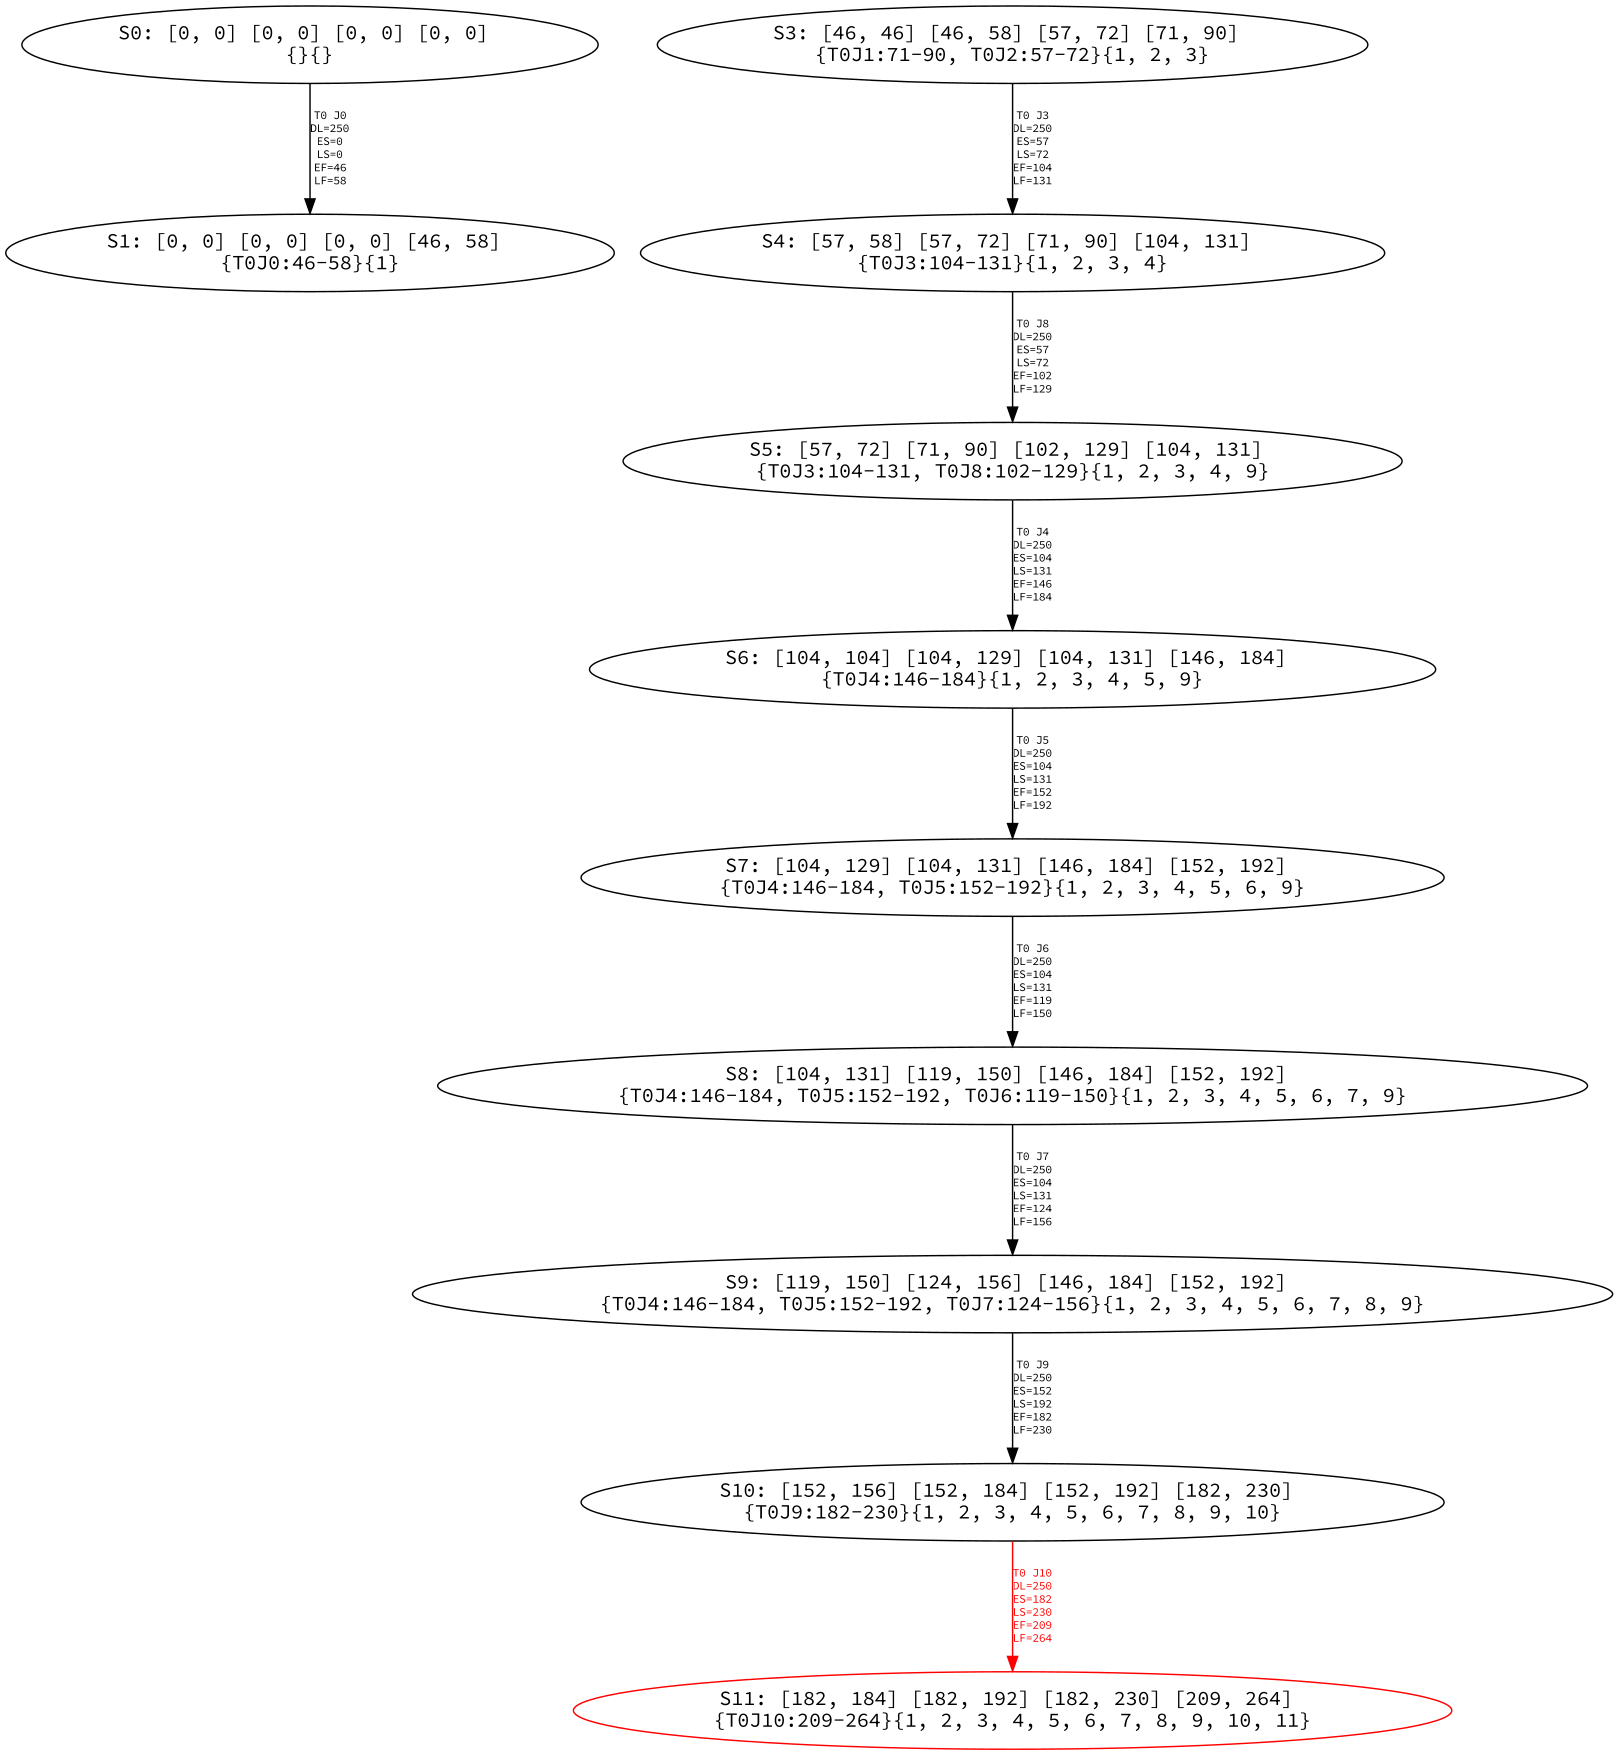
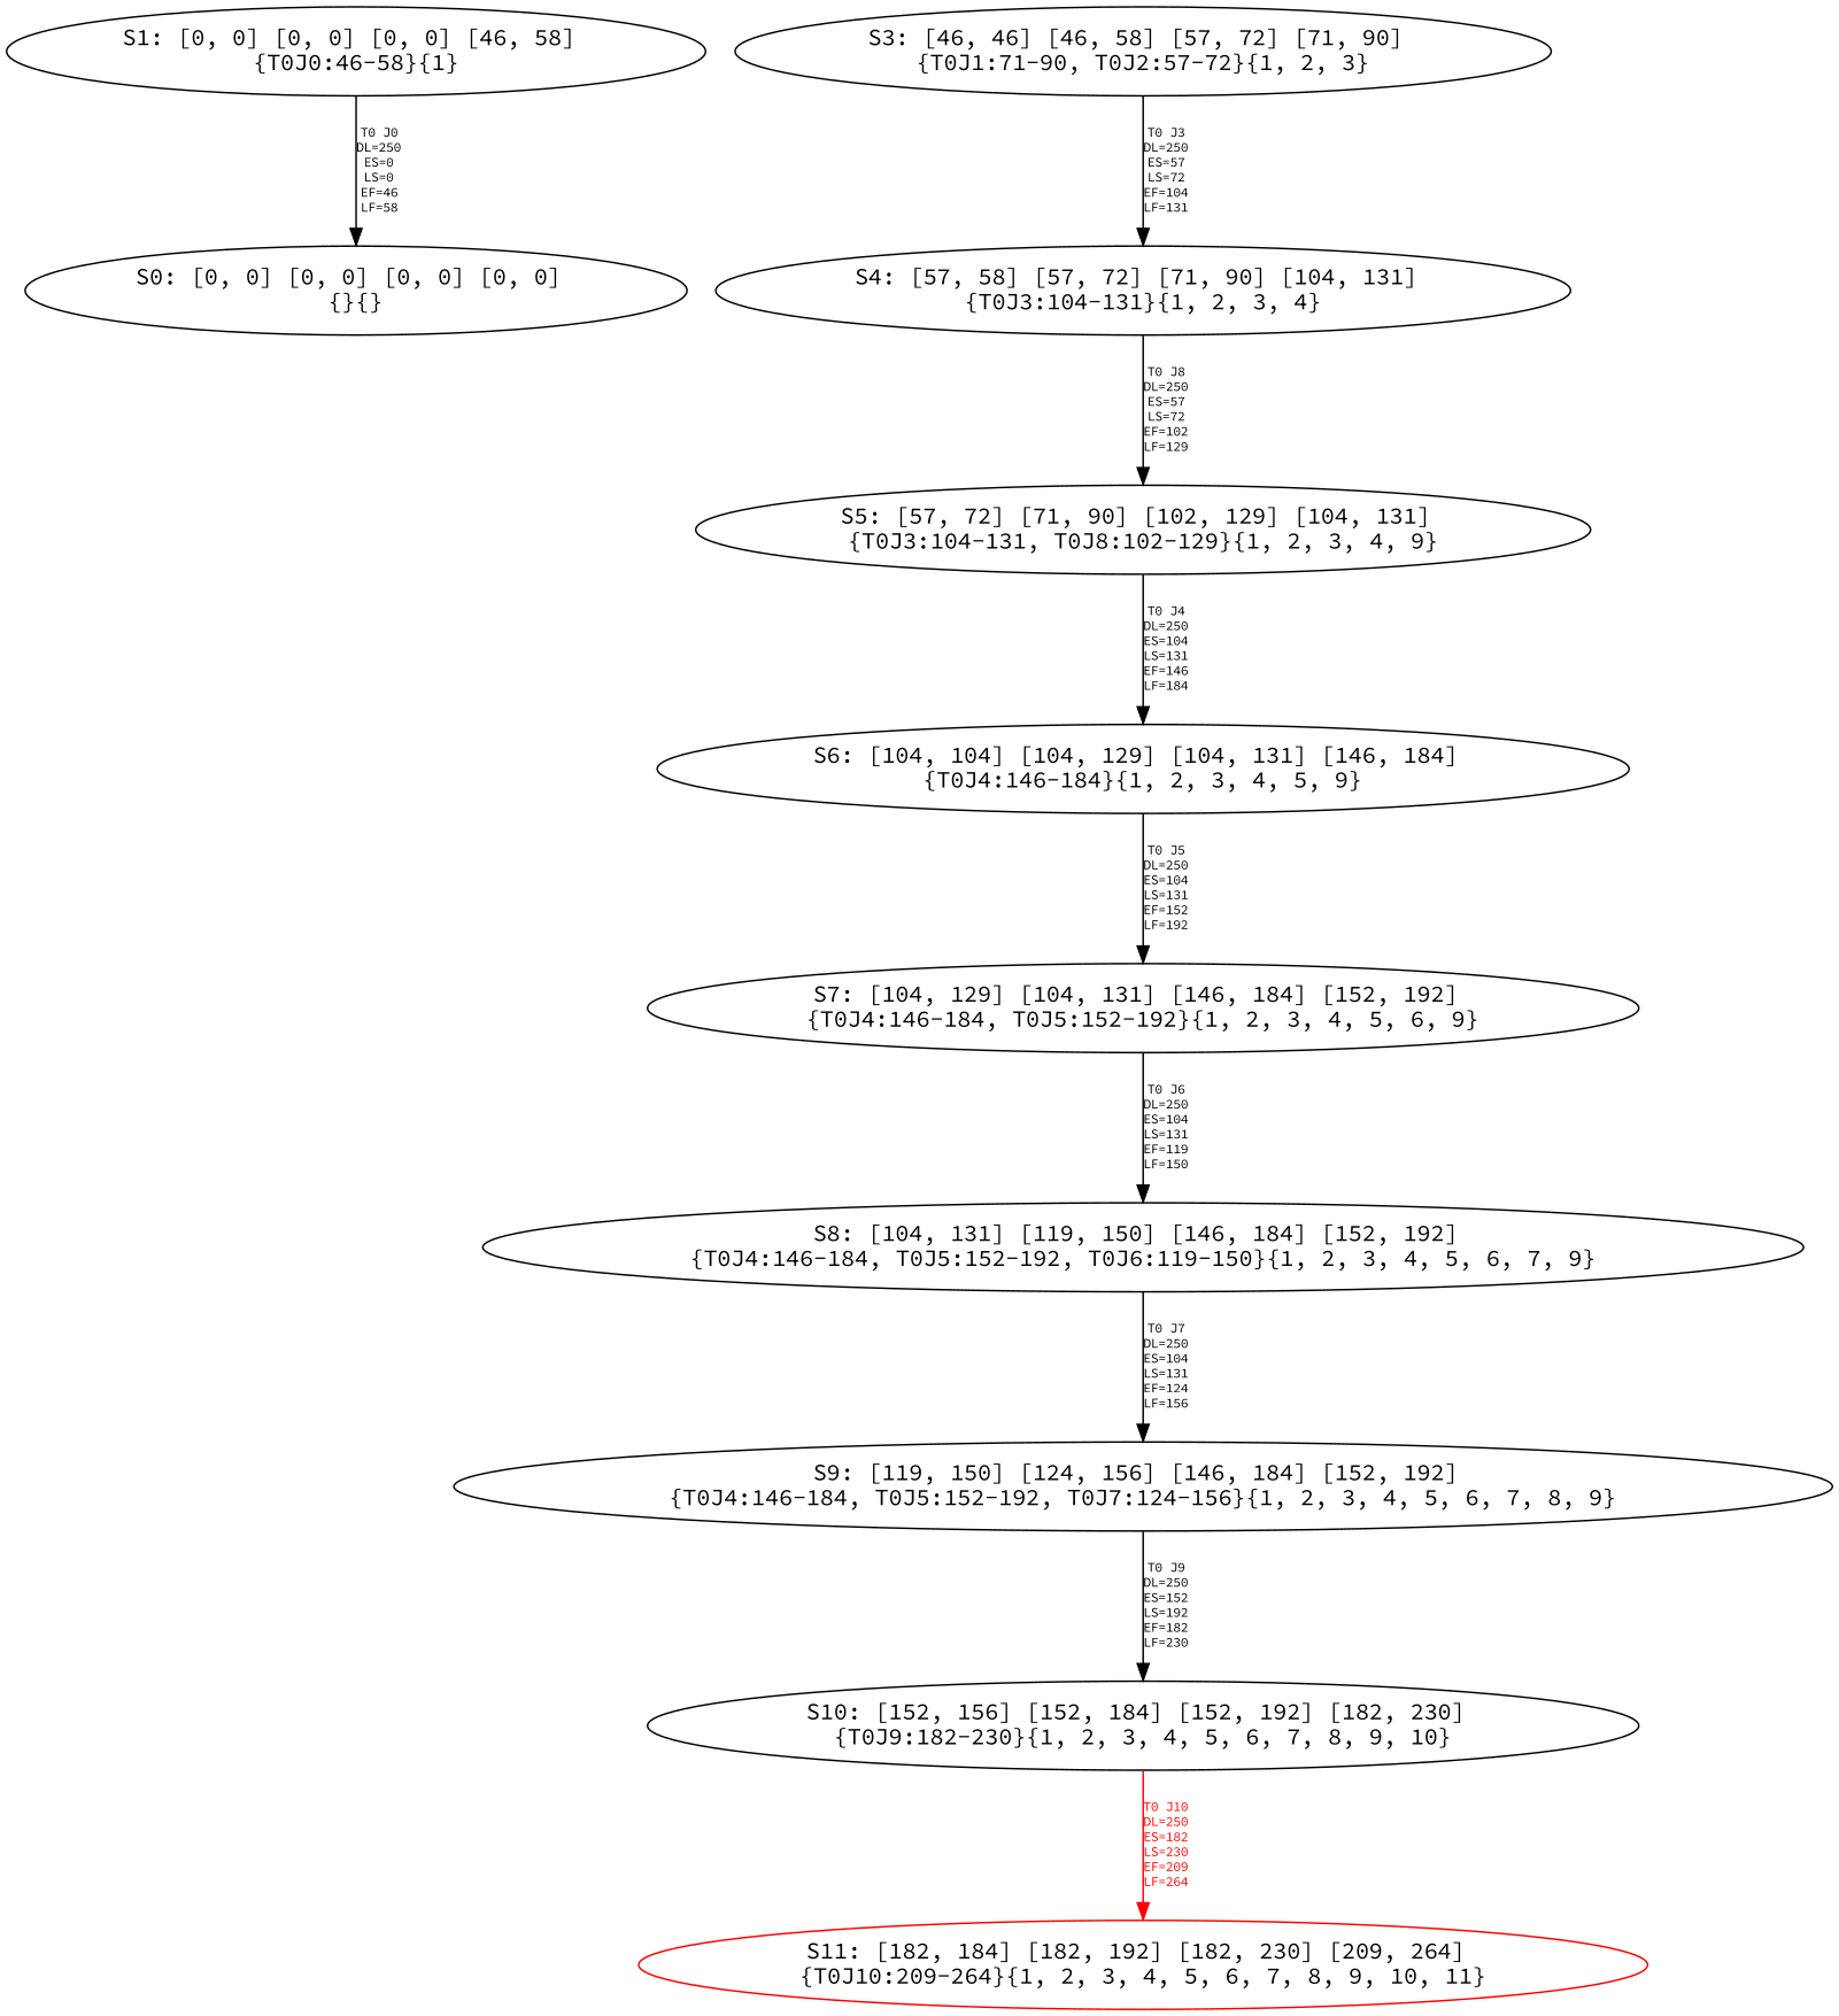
  digraph {
    fontname="Source Code Pro"
    node [fontname="Source Code Pro"]
    edge [fontname="Source Code Pro" fontsize=8]
    n1 [label="S0: [0, 0] [0, 0] [0, 0] [0, 0] \n{}{}"]
    n2 [label="S1: [0, 0] [0, 0] [0, 0] [46, 58] \n{T0J0:46-58}{1}"]
    n3 [label="S3: [46, 46] [46, 58] [57, 72] [71, 90] \n{T0J1:71-90, T0J2:57-72}{1, 2, 3}"]
    n4 [label="S4: [57, 58] [57, 72] [71, 90] [104, 131] \n{T0J3:104-131}{1, 2, 3, 4}"]
    n5 [label="S5: [57, 72] [71, 90] [102, 129] [104, 131] \n{T0J3:104-131, T0J8:102-129}{1, 2, 3, 4, 9}"]
    n6 [label="S6: [104, 104] [104, 129] [104, 131] [146, 184] \n{T0J4:146-184}{1, 2, 3, 4, 5, 9}"]
    n7 [label="S7: [104, 129] [104, 131] [146, 184] [152, 192] \n{T0J4:146-184, T0J5:152-192}{1, 2, 3, 4, 5, 6, 9}"]
    n8 [label="S8: [104, 131] [119, 150] [146, 184] [152, 192] \n{T0J4:146-184, T0J5:152-192, T0J6:119-150}{1, 2, 3, 4, 5, 6, 7, 9}"]
    n9 [label="S9: [119, 150] [124, 156] [146, 184] [152, 192] \n{T0J4:146-184, T0J5:152-192, T0J7:124-156}{1, 2, 3, 4, 5, 6, 7, 8, 9}"]
    n10 [label="S10: [152, 156] [152, 184] [152, 192] [182, 230] \n{T0J9:182-230}{1, 2, 3, 4, 5, 6, 7, 8, 9, 10}"]
    n11 [color=Red label="S11: [182, 184] [182, 192] [182, 230] [209, 264] \n{T0J10:209-264}{1, 2, 3, 4, 5, 6, 7, 8, 9, 10, 11}"]
-   n1 -> n2 [label="T0 J0\nDL=250\nES=0\nLS=0\nEF=46\nLF=58"]
+   n2 -> n1 [label="T0 J0\nDL=250\nES=0\nLS=0\nEF=46\nLF=58"]
    n3 -> n4 [label="T0 J3\nDL=250\nES=57\nLS=72\nEF=104\nLF=131"]
    n4 -> n5 [label="T0 J8\nDL=250\nES=57\nLS=72\nEF=102\nLF=129"]
    n5 -> n6 [label="T0 J4\nDL=250\nES=104\nLS=131\nEF=146\nLF=184"]
    n6 -> n7 [label="T0 J5\nDL=250\nES=104\nLS=131\nEF=152\nLF=192"]
    n7 -> n8 [label="T0 J6\nDL=250\nES=104\nLS=131\nEF=119\nLF=150"]
    n8 -> n9 [label="T0 J7\nDL=250\nES=104\nLS=131\nEF=124\nLF=156"]
    n9 -> n10 [label="T0 J9\nDL=250\nES=152\nLS=192\nEF=182\nLF=230"]
    n10 -> n11 [color=Red fontcolor=Red label="T0 J10\nDL=250\nES=182\nLS=230\nEF=209\nLF=264"]
  }
